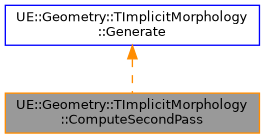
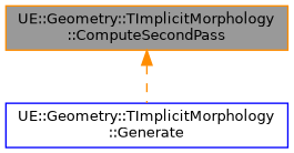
  digraph {
    rankdir=TB
    node [fontname=Helvetica fontsize=10 shape=box style=filled]
    n1 [color=darkorange fillcolor=grey60 fontcolor=black height=0.2 label="UE::Geometry::TImplicitMorphology\l::ComputeSecondPass" width=0.4]
    n2 [color=blue fillcolor=white height=0.2 label="UE::Geometry::TImplicitMorphology\l::Generate" width=0.4]
-   n2 -> n1 [color=darkorange dir=back fontname=Helvetica fontsize=10 labelfontname=Helvetica labelfontsize=10 style=dashed]
+   n1 -> n2 [color=darkorange dir=back fontname=Helvetica fontsize=10 labelfontname=Helvetica labelfontsize=10 style=dashed]
  }
